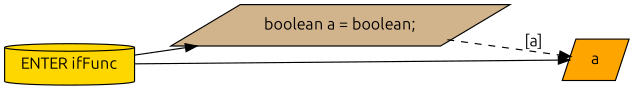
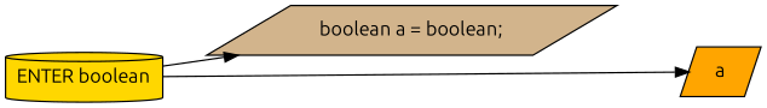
  digraph {
    fontname=Ubuntu
    rankdir=LR
    node [fontname=Ubuntu shape=parallelogram style=filled]
    edge [fontname=Ubuntu]
-   n1 [fillcolor=gold label="ENTER ifFunc" shape=cylinder]
+   n1 [fillcolor=gold label="ENTER boolean" shape=cylinder]
    n2 [fillcolor=tan label="boolean a = boolean;"]
    n3 [fillcolor=orange label=a]
    n1 -> n2
    n1 -> n3
-   n2 -> n3 [label="[a]" style=dashed]
  }
